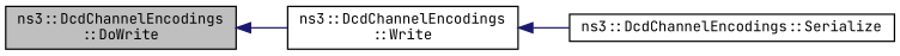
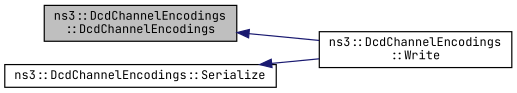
  digraph {
    fontname="JetBrains Mono"
    rankdir=LR
    node [color=black fillcolor=white fontname="JetBrains Mono" fontsize=10 shape=record style=filled]
    edge [color=midnightblue dir=back fontname="JetBrains Mono" fontsize=10 labelfontname=Helvetica labelfontsize=10 style=solid]
-   n1 [fillcolor=grey75 fontcolor=black height=0.2 label="ns3::DcdChannelEncodings\l::DoWrite" width=0.4]
+   n1 [fillcolor=grey75 fontcolor=black height=0.2 label="ns3::DcdChannelEncodings\l::DcdChannelEncodings" width=0.4]
    n2 [height=0.2 label="ns3::DcdChannelEncodings\l::Write" width=0.4]
    n3 [height=0.2 label="ns3::DcdChannelEncodings::Serialize" width=0.4]
    n1 -> n2
-   n2 -> n3
+   n3 -> n2
  }
